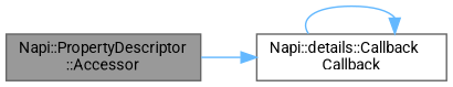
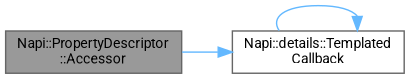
  digraph {
    rankdir=LR
    fontname=Roboto
    node [fontname=Roboto fontsize=10 shape=box style=filled]
    edge [color=steelblue1 fontname=Roboto fontsize=10 labelfontname=Helvetica labelfontsize=10 style=solid]
    n1 [color=gray40 fillcolor=grey60 fontcolor=black height=0.2 label="Napi::PropertyDescriptor\l::Accessor" width=0.4]
-   n2 [color=grey40 fillcolor=white height=0.2 label="Napi::details::Callback\lCallback" width=0.4]
+   n2 [color=grey40 fillcolor=white height=0.2 label="Napi::details::Templated\lCallback" width=0.4]
    n1 -> n2
    n2 -> n2
  }
